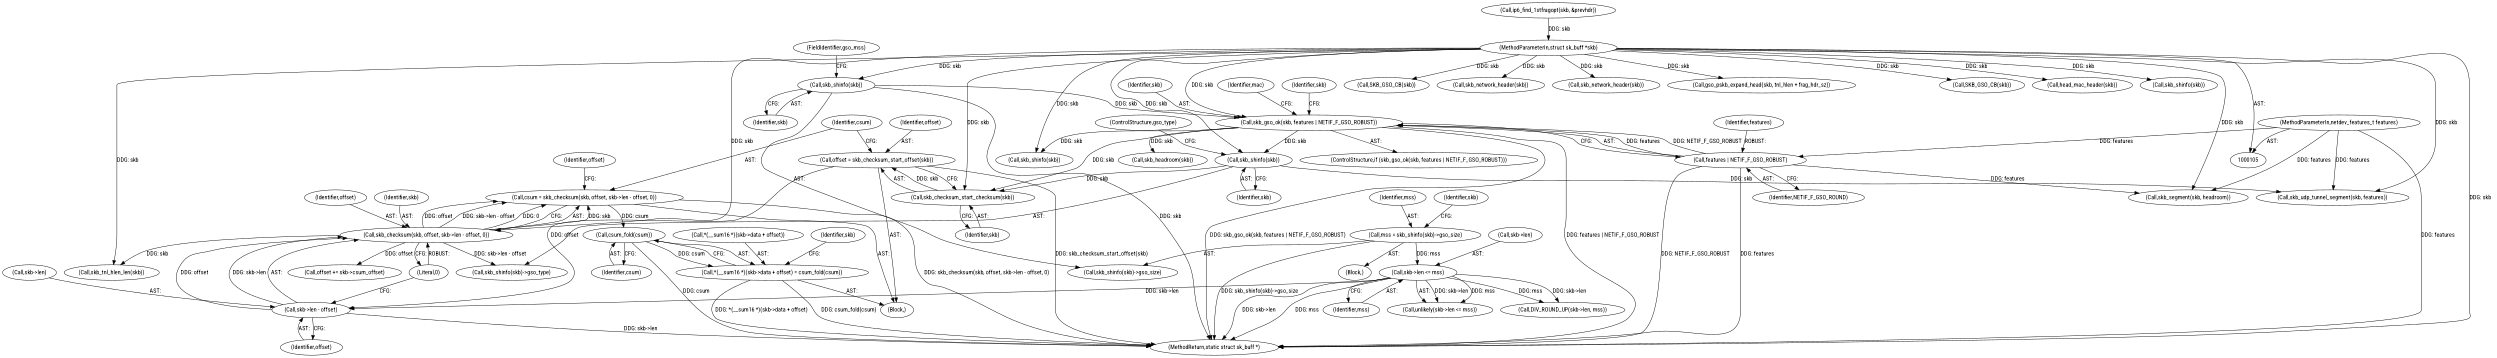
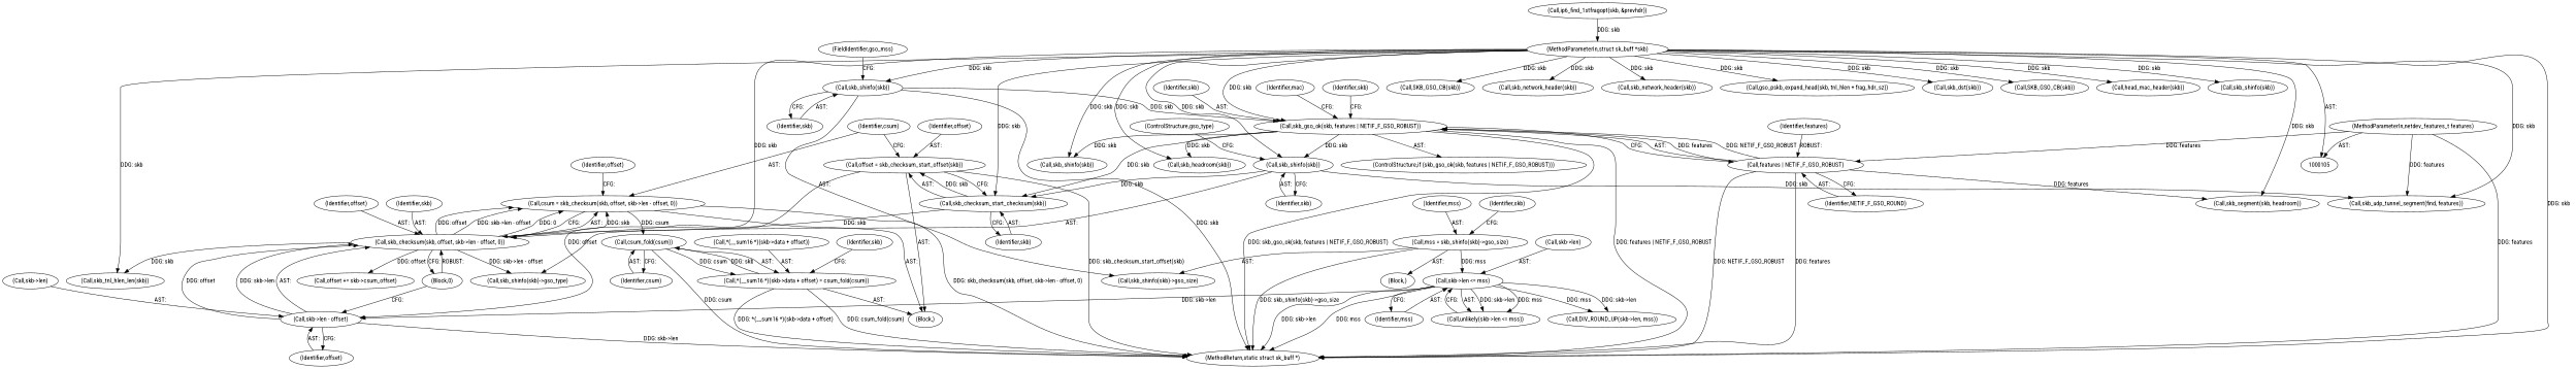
  digraph {
    fontname="Roboto Condensed"
    node [fontname="Roboto Condensed"]
    edge [fontname="Roboto Condensed"]
    n1 [label="(Call,csum = skb_checksum(skb, offset, skb->len - offset, 0))"]
    n2 [label="(Call,skb_checksum(skb, offset, skb->len - offset, 0))"]
    n3 [label="(Call,csum_fold(csum))"]
    n4 [label="(Block,)"]
    n5 [label="(MethodReturn,static struct sk_buff *)"]
-   n6 [label="(Literal,0)"]
+   n6 [label="(Block,0)"]
    n7 [label="(Call,offset += skb->csum_offset)"]
    n8 [label="(Call,skb_tnl_hlen_len(skb))"]
    n9 [label="(Call,skb_shinfo(skb)->gso_type)"]
    n10 [label="(Call,*(__sum16 *)(skb->data + offset) = csum_fold(csum))"]
    n11 [label="(Identifier,csum)"]
    n12 [label="(Call,skb->len - offset)"]
    n13 [label="(Call,skb_checksum_start_checksum(skb))"]
    n14 [label="(Call,offset = skb_checksum_start_offset(skb))"]
    n15 [label="(Identifier,skb)"]
    n16 [label="(Call,skb_gso_ok(skb, features | NETIF_F_GSO_ROBUST))"]
    n17 [label="(Call,features | NETIF_F_GSO_ROBUST)"]
    n18 [label="(Call,skb_shinfo(skb))"]
    n19 [label="(Call,skb_shinfo(skb))"]
    n20 [label="(ControlStructure,if (skb_gso_ok(skb, features | NETIF_F_GSO_ROBUST)))"]
    n21 [label="(Call,skb_headroom(skb))"]
    n22 [label="(Call,skb_segment(skb, headroom))"]
    n23 [label="(Identifier,NETIF_F_GSO_ROUND)"]
-   n24 [label="(Call,skb_udp_tunnel_segment(skb, features))"]
+   n24 [label="(Call,skb_udp_tunnel_segment(find, features))"]
    n25 [label="(Identifier,skb)"]
    n26 [label="(Call,skb_shinfo(skb))"]
    n27 [label="(Call,skb_shinfo(skb)->gso_size)"]
    n28 [label="(Identifier,skb)"]
    n29 [label="(MethodParameterIn,struct sk_buff *skb)"]
    n30 [label="(Call,SKB_GSO_CB(skb))"]
    n31 [label="(Call,skb_network_header(skb))"]
    n32 [label="(Call,skb_network_header(skb))"]
    n33 [label="(Call,gso_pskb_expand_head(skb, tnl_hlen + frag_hdr_sz))"]
+   n34 [label="(Call,skb_dst(skb))"]
    n35 [label="(Call,SKB_GSO_CB(skb))"]
    n36 [label="(Call,head_mac_header(skb))"]
    n37 [label="(Call,skb_shinfo(skb))"]
    1000105
    n39 [label="(Call,ip6_find_1stfragopt(skb, &prevhdr))"]
    n40 [label="(MethodParameterIn,netdev_features_t features)"]
    n41 [label="(Identifier,offset)"]
    n42 [label="(Call,skb->len <= mss)"]
    n43 [label="(Call,unlikely(skb->len <= mss))"]
    n44 [label="(Call,DIV_ROUND_UP(skb->len, mss))"]
    n45 [label="(Identifier,mss)"]
    n46 [label="(Call,mss = skb_shinfo(skb)->gso_size)"]
    n47 [label="(Block,)"]
    n48 [label="(Identifier,skb)"]
    n49 [label="(Identifier,offset)"]
    n50 [label="(Call,skb->len)"]
    n51 [label="(Call,skb->len)"]
    n52 [label="(FieldIdentifier,gso_mss)"]
    n53 [label="(Identifier,mss)"]
    n54 [label="(Identifier,features)"]
    n55 [label="(Identifier,mac)"]
    n56 [label="(Call,*(__sum16 *)(skb->data + offset))"]
    n57 [label="(Identifier,skb)"]
    n58 [label="(Identifier,csum)"]
    n59 [label="(ControlStructure,gso_type)"]
    n60 [label="(Identifier,skb)"]
    n61 [label="(Identifier,offset)"]
    n62 [label="(Identifier,skb)"]
    n63 [label="(Identifier,skb)"]
    n64 [label="(Identifier,offset)"]
    n1 -> n2 [label="CFG: "]
    n1 -> n3 [label="DDG: csum"]
    n1 -> n4 [label="AST: "]
    n1 -> n5 [label="DDG: skb_checksum(skb, offset, skb->len - offset, 0)"]
    n2 -> n1 [label="AST: "]
    n2 -> n1 [label="DDG: skb"]
    n2 -> n1 [label="DDG: offset"]
    n2 -> n1 [label="DDG: skb->len - offset"]
    n2 -> n1 [label="DDG: 0"]
    n2 -> n6 [label="CFG: "]
    n2 -> n7 [label="DDG: offset"]
    n2 -> n8 [label="DDG: skb"]
    n2 -> n9 [label="DDG: skb->len - offset"]
    n3 -> n5 [label="DDG: csum"]
    n3 -> n10 [label="AST: "]
    n3 -> n10 [label="DDG: csum"]
    n3 -> n11 [label="CFG: "]
    n6 -> n2 [label="ROBUST: "]
    n6 -> n12 [label="CFG: "]
-   n10 -> n3 [label="CFG: "]
+   n10 -> n3 [label="DDG: skb"]
    n10 -> n4 [label="AST: "]
    n10 -> n5 [label="DDG: *(__sum16 *)(skb->data + offset)"]
    n10 -> n5 [label="DDG: csum_fold(csum)"]
    n11 -> n3 [label="AST: "]
    n12 -> n2 [label="AST: "]
    n12 -> n2 [label="DDG: offset"]
    n12 -> n2 [label="DDG: skb->len"]
    n12 -> n5 [label="DDG: skb->len"]
    n12 -> n41 [label="CFG: "]
+   n13 -> n2 [label="DDG: skb"]
    n13 -> n14 [label="AST: "]
    n13 -> n14 [label="DDG: skb"]
    n13 -> n15 [label="CFG: "]
    n14 -> n4 [label="AST: "]
    n14 -> n5 [label="DDG: skb_checksum_start_offset(skb)"]
    n14 -> n12 [label="DDG: offset"]
    n14 -> n13 [label="CFG: "]
    n15 -> n13 [label="AST: "]
    n16 -> n5 [label="DDG: skb_gso_ok(skb, features | NETIF_F_GSO_ROBUST)"]
    n16 -> n5 [label="DDG: features | NETIF_F_GSO_ROBUST"]
    n16 -> n13 [label="DDG: skb"]
    n16 -> n17 [label="CFG: "]
    n16 -> n18 [label="DDG: skb"]
    n16 -> n19 [label="DDG: skb"]
    n16 -> n20 [label="AST: "]
    n16 -> n21 [label="DDG: skb"]
    n17 -> n5 [label="DDG: NETIF_F_GSO_ROBUST"]
    n17 -> n5 [label="DDG: features"]
    n17 -> n16 [label="AST: "]
    n17 -> n16 [label="DDG: features"]
    n17 -> n16 [label="DDG: NETIF_F_GSO_ROBUST"]
    n17 -> n22 [label="DDG: features"]
    n17 -> n23 [label="CFG: "]
    n18 -> n9 [label="AST: "]
    n18 -> n13 [label="DDG: skb"]
    n18 -> n24 [label="DDG: skb"]
    n18 -> n25 [label="CFG: "]
    n23 -> n17 [label="AST: "]
    n25 -> n18 [label="AST: "]
    n26 -> n5 [label="DDG: skb"]
    n26 -> n16 [label="DDG: skb"]
    n26 -> n27 [label="AST: "]
    n26 -> n28 [label="CFG: "]
    n28 -> n26 [label="AST: "]
    n29 -> n2 [label="DDG: skb"]
    n29 -> n5 [label="DDG: skb"]
    n29 -> n8 [label="DDG: skb"]
    n29 -> n13 [label="DDG: skb"]
    n29 -> n16 [label="DDG: skb"]
    n29 -> n18 [label="DDG: skb"]
    n29 -> n19 [label="DDG: skb"]
+   n29 -> n21 [label="DDG: skb"]
    n29 -> n22 [label="DDG: skb"]
    n29 -> n24 [label="DDG: skb"]
    n29 -> n26 [label="DDG: skb"]
    n29 -> n30 [label="DDG: skb"]
    n29 -> n31 [label="DDG: skb"]
    n29 -> n32 [label="DDG: skb"]
    n29 -> n33 [label="DDG: skb"]
+   n29 -> n34 [label="DDG: skb"]
    n29 -> n35 [label="DDG: skb"]
    n29 -> n36 [label="DDG: skb"]
    n29 -> n37 [label="DDG: skb"]
    n29 -> 1000105 [label="AST: "]
    n39 -> n29 [label="DDG: skb"]
    n40 -> n5 [label="DDG: features"]
    n40 -> n17 [label="DDG: features"]
-   n40 -> n22 [label="DDG: features"]
    n40 -> n24 [label="DDG: features"]
    n40 -> 1000105 [label="AST: "]
    n41 -> n12 [label="AST: "]
    n42 -> n5 [label="DDG: mss"]
    n42 -> n5 [label="DDG: skb->len"]
    n42 -> n12 [label="DDG: skb->len"]
    n42 -> n43 [label="AST: "]
    n42 -> n43 [label="DDG: skb->len"]
    n42 -> n43 [label="DDG: mss"]
    n42 -> n44 [label="DDG: skb->len"]
    n42 -> n44 [label="DDG: mss"]
    n42 -> n45 [label="CFG: "]
+   n43 -> n42 [label="CFG: "]
    n45 -> n42 [label="AST: "]
    n46 -> n5 [label="DDG: skb_shinfo(skb)->gso_size"]
    n46 -> n27 [label="AST: "]
    n46 -> n42 [label="DDG: mss"]
    n46 -> n47 [label="AST: "]
    n48 -> n16 [label="AST: "]
    n49 -> n1 [label="CFG: "]
    n50 -> n12 [label="AST: "]
    n51 -> n42 [label="AST: "]
    n52 -> n26 [label="CFG: "]
    n53 -> n46 [label="AST: "]
    n54 -> n17 [label="ROBUST: "]
    n55 -> n16 [label="CFG: "]
    n56 -> n10 [label="AST: "]
    n57 -> n2 [label="AST: "]
    n58 -> n1 [label="AST: "]
    n58 -> n14 [label="CFG: "]
    n59 -> n18 [label="CFG: "]
    n60 -> n16 [label="CFG: "]
    n61 -> n14 [label="AST: "]
    n62 -> n46 [label="CFG: "]
    n63 -> n10 [label="CFG: "]
    n64 -> n2 [label="AST: "]
  }
